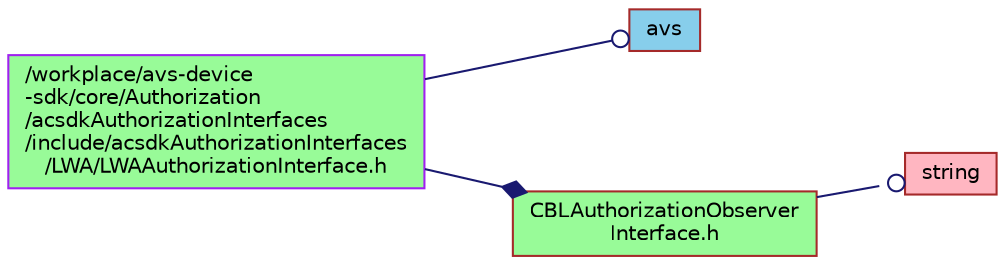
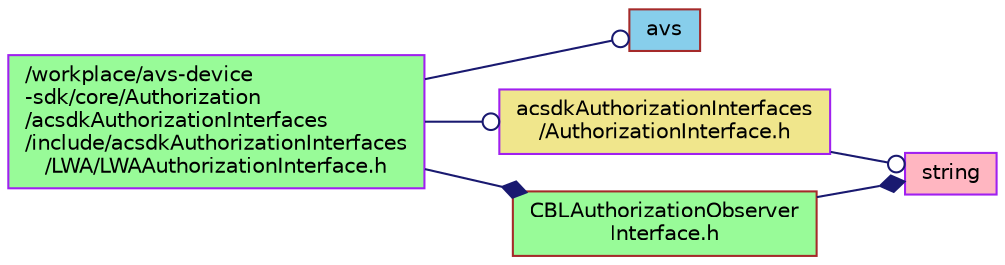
  digraph {
    rankdir=LR
    node [color=brown fillcolor=palegreen fontname=Helvetica fontsize=10 shape=record style=filled]
    edge [arrowhead=odot color=midnightblue fontname=Helvetica fontsize=10 labelfontname=Helvetica labelfontsize=10 style=solid]
    n1 [color=purple fontcolor=black height=0.2 label="/workplace/avs-device\l-sdk/core/Authorization\l/acsdkAuthorizationInterfaces\l/include/acsdkAuthorizationInterfaces\l/LWA/LWAAuthorizationInterface.h" width=0.4]
    n2 [fillcolor=skyblue height=0.2 label=avs width=0.4]
+   n3 [color=purple fillcolor=khaki height=0.2 label="acsdkAuthorizationInterfaces\l/AuthorizationInterface.h" width=0.4]
    n4 [height=0.2 label="CBLAuthorizationObserver\lInterface.h" width=0.4]
-   n5 [fillcolor=lightpink height=0.2 label=string width=0.4]
+   n5 [color=purple fillcolor=lightpink height=0.2 label=string width=0.4]
    n1 -> n2
+   n1 -> n3
    n1 -> n4 [arrowhead=diamond]
-   n4 -> n5
+   n3 -> n5
+   n4 -> n5 [arrowhead=diamond]
  }
